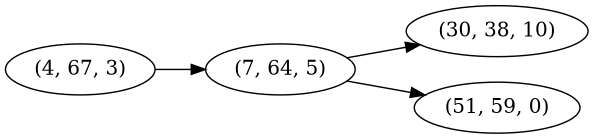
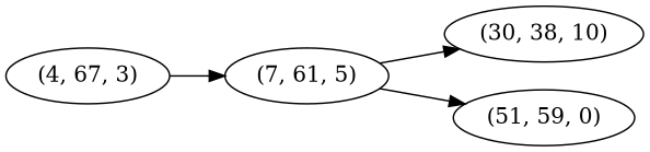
  digraph {
    rankdir=LR
    "(4, 67, 3)"
-   "(7, 64, 5)"
+   "(7, 64, 5)" [label="(7, 61, 5)"]
    "(30, 38, 10)"
    n4 [label="(51, 59, 0)"]
    "(4, 67, 3)" -> "(7, 64, 5)"
    "(7, 64, 5)" -> "(30, 38, 10)"
    "(7, 64, 5)" -> n4
  }
